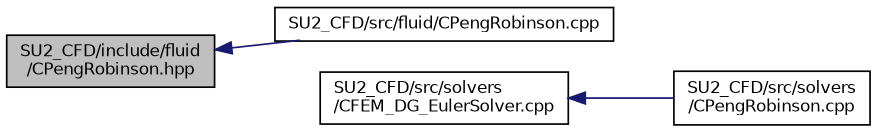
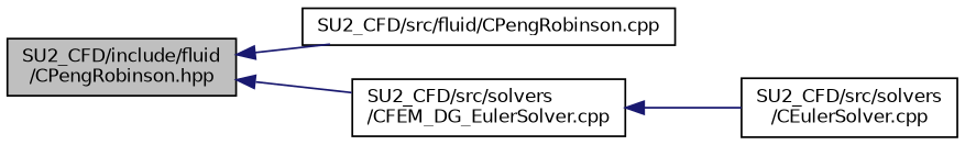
  digraph {
    rankdir=LR
    node [color=black fillcolor=white fontname=Helvetica fontsize=10 shape=record style=filled]
    edge [color=midnightblue dir=back fontname=Helvetica fontsize=10 labelfontname=Helvetica labelfontsize=10 style=solid]
    n1 [fillcolor=grey75 fontcolor=black height=0.2 label="SU2_CFD/include/fluid\l/CPengRobinson.hpp" width=0.4]
    n2 [height=0.2 label="SU2_CFD/src/fluid/CPengRobinson.cpp" width=0.4]
    n3 [height=0.2 label="SU2_CFD/src/solvers\l/CFEM_DG_EulerSolver.cpp" width=0.4]
-   n4 [height=0.2 label="SU2_CFD/src/solvers\l/CPengRobinson.cpp" width=0.4]
+   n4 [height=0.2 label="SU2_CFD/src/solvers\l/CEulerSolver.cpp" width=0.4]
    n1 -> n2
+   n1 -> n3
    n3 -> n4
  }
